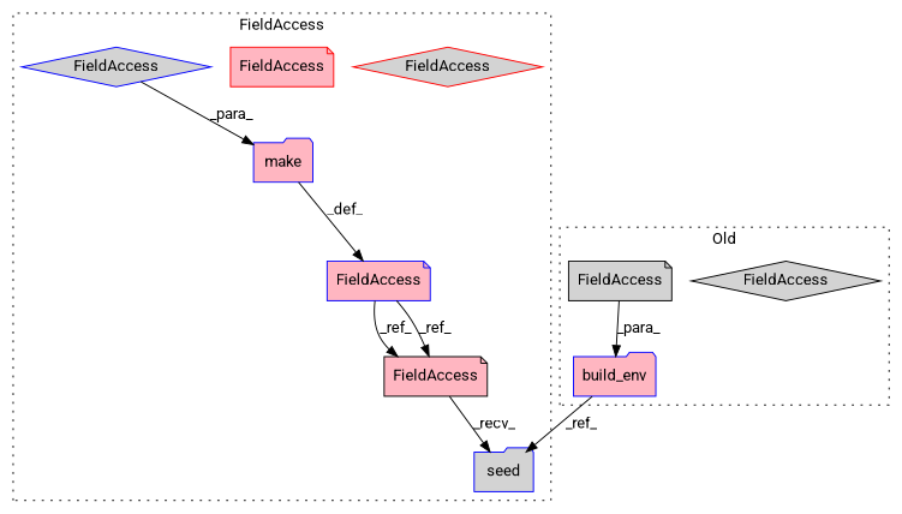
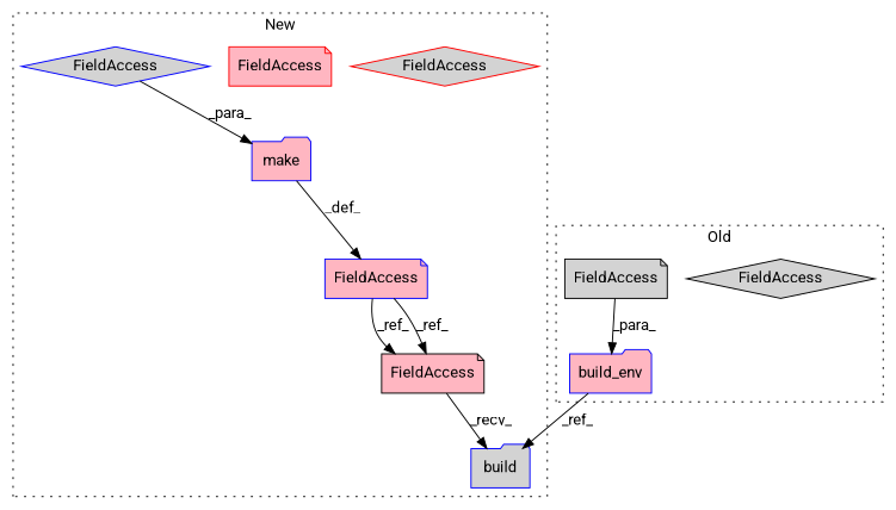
  digraph {
    fontname=Roboto
    node [a=22 color=blue fillcolor=lightpink fontname=Roboto l=6 s=777 shape=note style=filled]
    edge [fontname=Roboto]
    n1 [a=32 l="10,1" label=build_env s="767,793" shape=folder]
    n2 [color=black fillcolor=lightgrey label=FieldAccess shape=diamond]
    n3 [color=black fillcolor=lightgrey label=FieldAccess]
-   n4 [a=32 fillcolor=lightgrey l="5,1" label=seed s="834,848" shape=folder]
+   n4 [a=32 fillcolor=lightgrey l="5,1" label=build s="834,848" shape=folder]
    n5 [l=3 label=FieldAccess s=804]
    n6 [a=32 l="5,1" label=make s="812,823" shape=folder]
    n7 [color=red fillcolor=lightgrey label=FieldAccess s=817 shape=diamond]
    n8 [color=red l=3 label=FieldAccess s=830]
    n9 [color=black l=3 label=FieldAccess s=830]
    n10 [fillcolor=lightgrey label=FieldAccess s=817 shape=diamond]
    subgraph cluster_1 {
      label=Old
      style=dotted
      n1
      n2
      n3
    }
    subgraph cluster_2 {
-     label=FieldAccess
+     label=New
      style=dotted
      n4
      n5
      n6
      n7
      n8
      n9
      n10
    }
    n1 -> n4 [label=_ref_]
    n3 -> n1 [label=_para_]
    n5 -> n9 [label=_ref_]
    n5 -> n9 [label=_ref_]
    n6 -> n5 [label=_def_]
    n9 -> n4 [label=_recv_]
    n10 -> n6 [label=_para_]
  }
